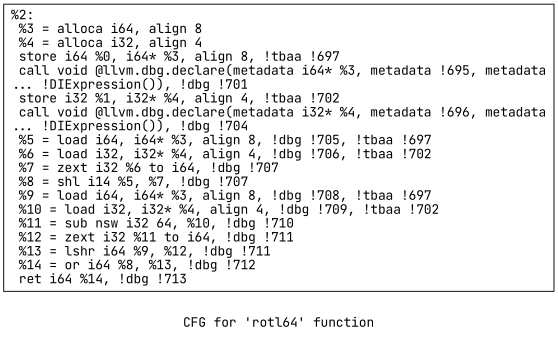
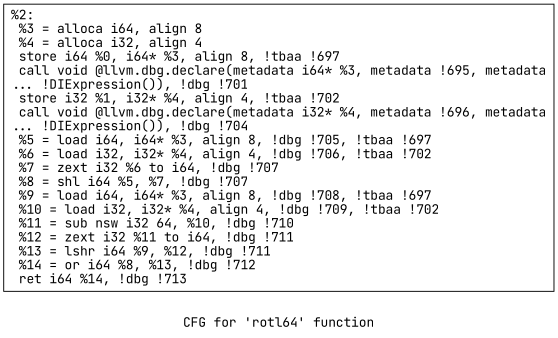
  digraph {
    label="CFG for 'rotl64' function"
    fontname="JetBrains Mono"
-   n1 [label="{%2:\l  %3 = alloca i64, align 8\l  %4 = alloca i32, align 4\l  store i64 %0, i64* %3, align 8, !tbaa !697\l  call void @llvm.dbg.declare(metadata i64* %3, metadata !695, metadata\l... !DIExpression()), !dbg !701\l  store i32 %1, i32* %4, align 4, !tbaa !702\l  call void @llvm.dbg.declare(metadata i32* %4, metadata !696, metadata\l... !DIExpression()), !dbg !704\l  %5 = load i64, i64* %3, align 8, !dbg !705, !tbaa !697\l  %6 = load i32, i32* %4, align 4, !dbg !706, !tbaa !702\l  %7 = zext i32 %6 to i64, !dbg !707\l  %8 = shl i14 %5, %7, !dbg !707\l  %9 = load i64, i64* %3, align 8, !dbg !708, !tbaa !697\l  %10 = load i32, i32* %4, align 4, !dbg !709, !tbaa !702\l  %11 = sub nsw i32 64, %10, !dbg !710\l  %12 = zext i32 %11 to i64, !dbg !711\l  %13 = lshr i64 %9, %12, !dbg !711\l  %14 = or i64 %8, %13, !dbg !712\l  ret i64 %14, !dbg !713\l}" shape=record fontname="JetBrains Mono"]
+   n1 [label="{%2:\l  %3 = alloca i64, align 8\l  %4 = alloca i32, align 4\l  store i64 %0, i64* %3, align 8, !tbaa !697\l  call void @llvm.dbg.declare(metadata i64* %3, metadata !695, metadata\l... !DIExpression()), !dbg !701\l  store i32 %1, i32* %4, align 4, !tbaa !702\l  call void @llvm.dbg.declare(metadata i32* %4, metadata !696, metadata\l... !DIExpression()), !dbg !704\l  %5 = load i64, i64* %3, align 8, !dbg !705, !tbaa !697\l  %6 = load i32, i32* %4, align 4, !dbg !706, !tbaa !702\l  %7 = zext i32 %6 to i64, !dbg !707\l  %8 = shl i64 %5, %7, !dbg !707\l  %9 = load i64, i64* %3, align 8, !dbg !708, !tbaa !697\l  %10 = load i32, i32* %4, align 4, !dbg !709, !tbaa !702\l  %11 = sub nsw i32 64, %10, !dbg !710\l  %12 = zext i32 %11 to i64, !dbg !711\l  %13 = lshr i64 %9, %12, !dbg !711\l  %14 = or i64 %8, %13, !dbg !712\l  ret i64 %14, !dbg !713\l}" shape=record fontname="JetBrains Mono"]
  }
